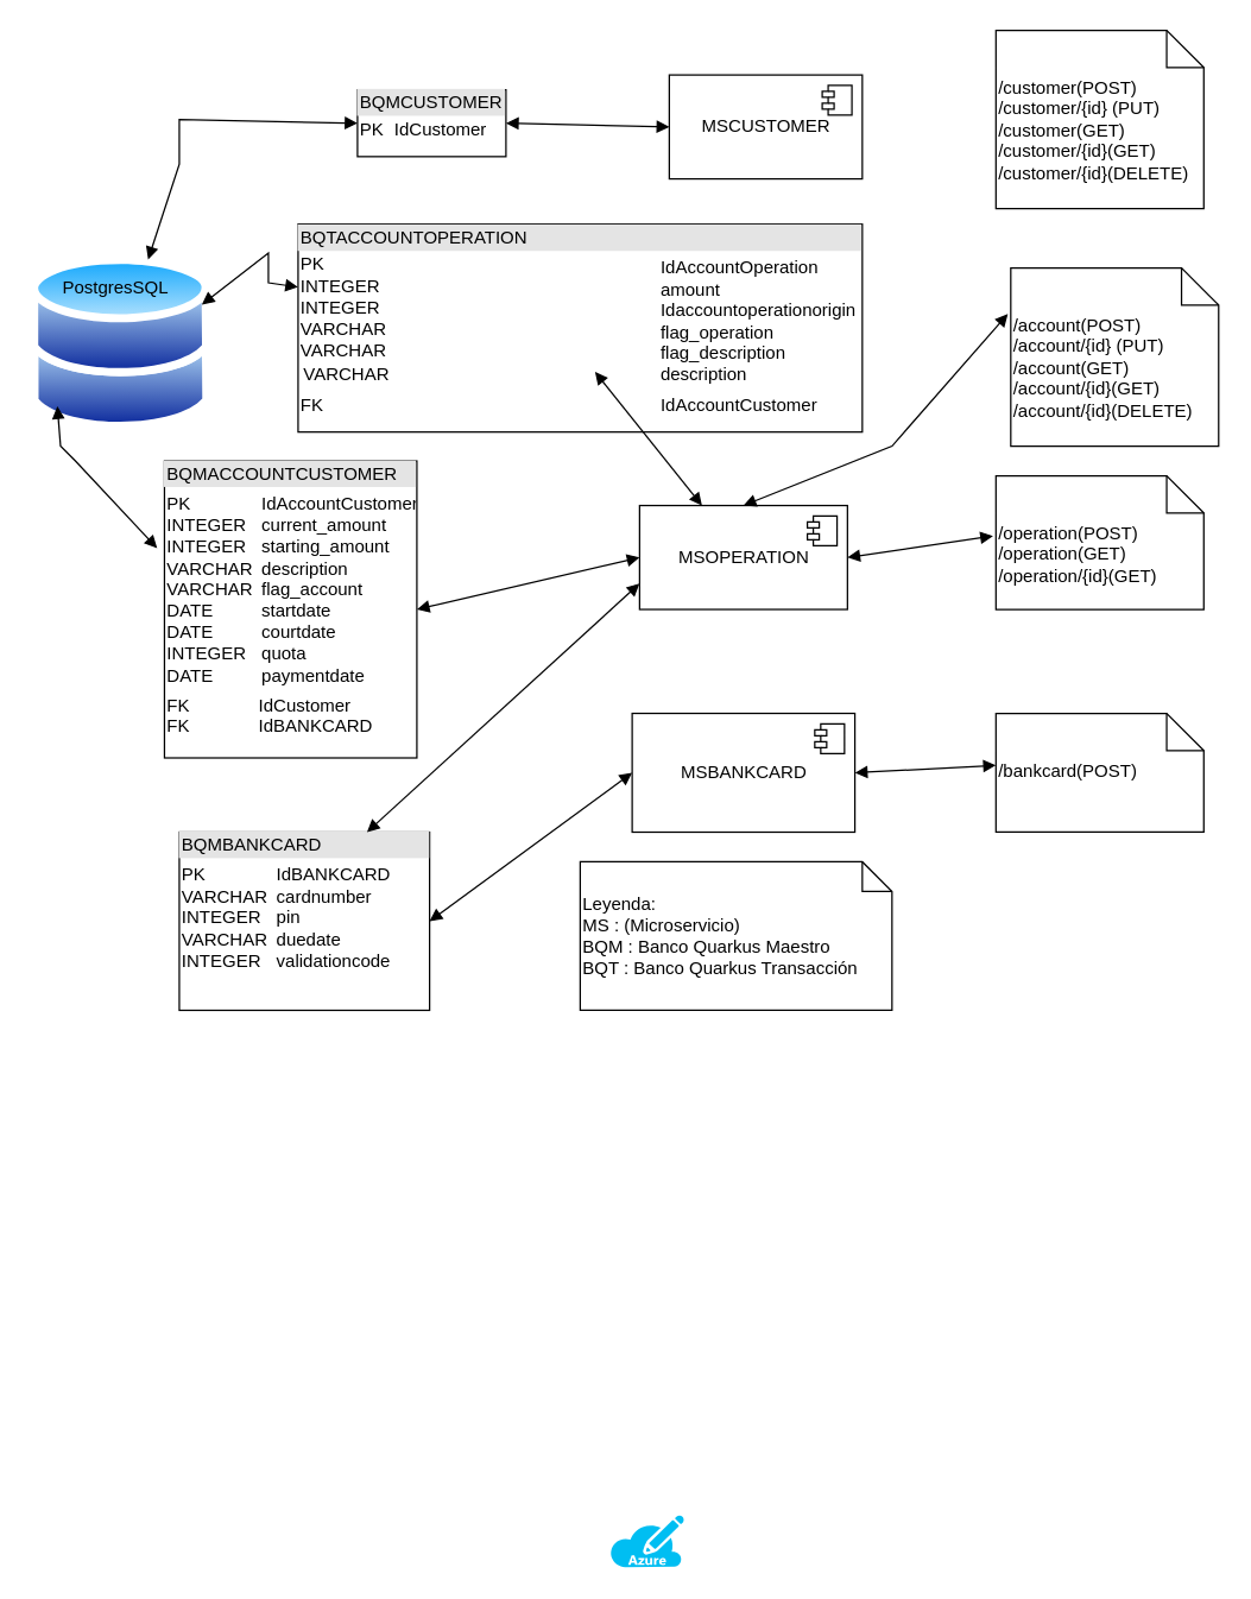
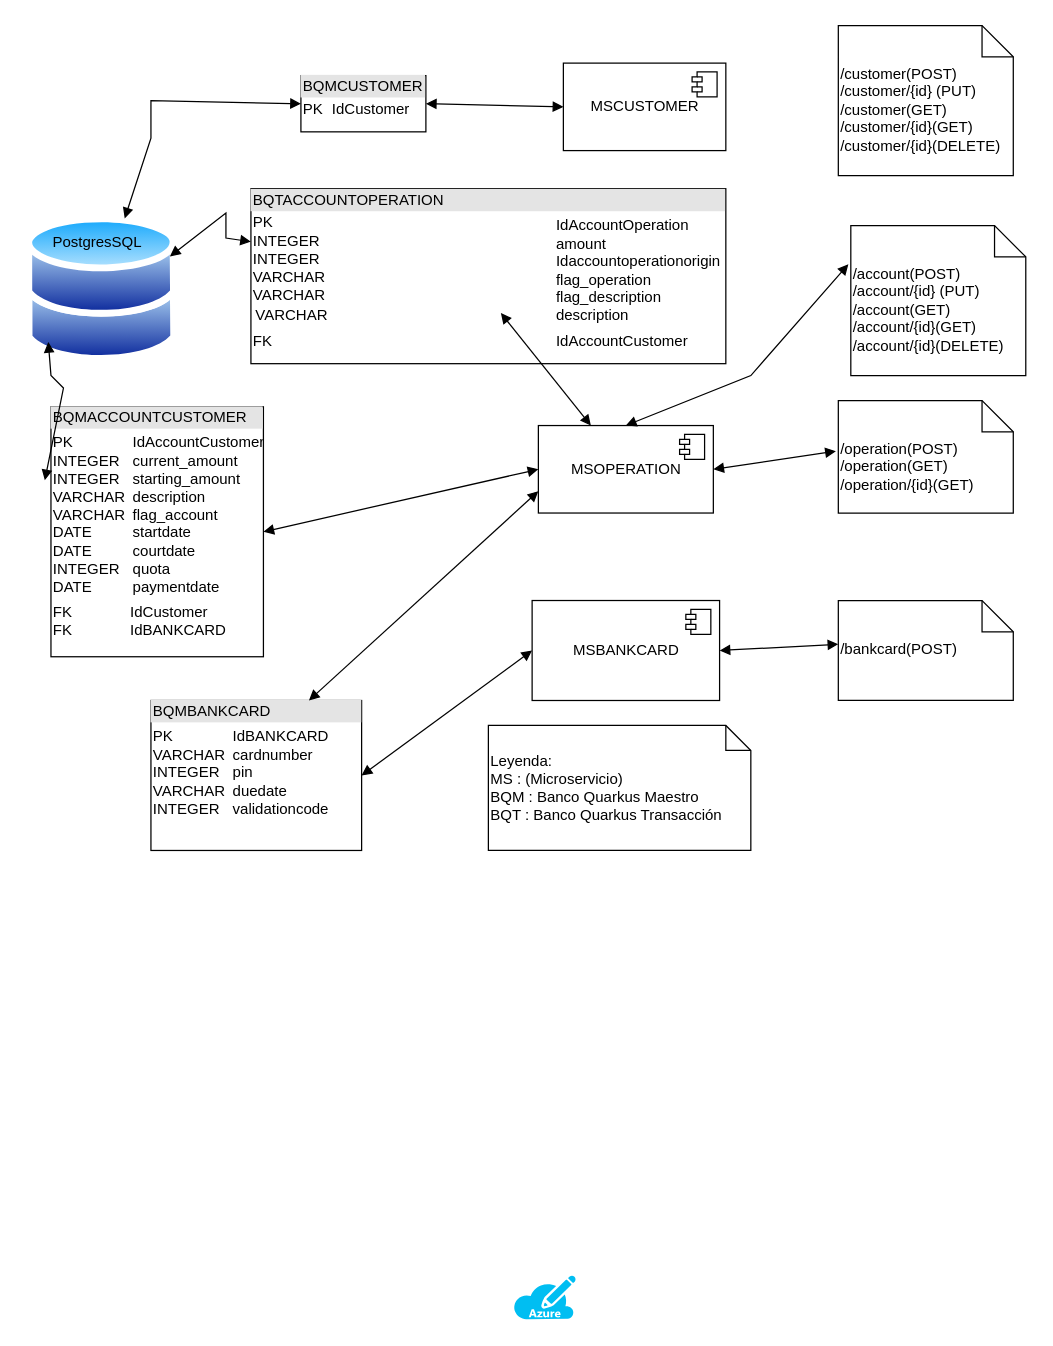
  <mxCell id="0" />
  <mxCell id="1" parent="0" />
  <mxCell id="2" value="" style="verticalLabelPosition=bottom;html=1;verticalAlign=top;align=center;strokeColor=none;fillColor=#00BEF2;shape=mxgraph.azure.azure_subscription;" parent="1" vertex="1"><mxGeometry x="410" y="1020" width="50" height="35" as="geometry" /></mxCell>
  <mxCell id="3" value="MSCUSTOMER" style="html=1;dropTarget=0;" parent="1" vertex="1"><mxGeometry x="450" y="50" width="130" height="70" as="geometry" /></mxCell>
  <mxCell id="4" value="" style="shape=module;jettyWidth=8;jettyHeight=4;" parent="3" vertex="1"><mxGeometry x="1" width="20" height="20" relative="1" as="geometry"><mxPoint x="-27" y="7" as="offset" /></mxGeometry></mxCell>
  <mxCell id="5" value="" style="aspect=fixed;perimeter=ellipsePerimeter;html=1;align=center;shadow=0;dashed=0;spacingTop=3;image;image=img/lib/active_directory/databases.svg;" parent="1" vertex="1"><mxGeometry y="171.5" width="121.43" height="119" as="geometry" x="20" /></mxCell>
  <mxCell id="6" value="/customer(POST)&lt;br&gt;/customer/{id} (PUT)&lt;br&gt;&lt;div style=&quot;&quot;&gt;&lt;span style=&quot;background-color: initial;&quot;&gt;/customer(GET)&lt;/span&gt;&lt;/div&gt;&lt;div style=&quot;&quot;&gt;/customer/{id}(GET)&lt;/div&gt;/customer/{id}(DELETE)" style="shape=note2;boundedLbl=1;whiteSpace=wrap;html=1;size=25;verticalAlign=top;align=left;" parent="1" vertex="1"><mxGeometry x="670" y="20" width="140" height="120" as="geometry" /></mxCell>
  <mxCell id="7" value="&lt;div style=&quot;box-sizing:border-box;width:100%;background:#e4e4e4;padding:2px;&quot;&gt;BQMCUSTOMER&lt;/div&gt;&lt;table style=&quot;width:100%;font-size:1em;&quot; cellpadding=&quot;2&quot; cellspacing=&quot;0&quot;&gt;&lt;tbody&gt;&lt;tr&gt;&lt;td&gt;PK&lt;/td&gt;&lt;td&gt;IdCustomer&lt;br&gt;&lt;/td&gt;&lt;/tr&gt;&lt;tr&gt;&lt;td&gt;&lt;br&gt;&lt;/td&gt;&lt;td&gt;&lt;br&gt;&lt;/td&gt;&lt;/tr&gt;&lt;tr&gt;&lt;td&gt;&lt;/td&gt;&lt;td&gt;&lt;br&gt;&lt;/td&gt;&lt;/tr&gt;&lt;/tbody&gt;&lt;/table&gt;" style="verticalAlign=top;align=left;overflow=fill;html=1;" parent="1" vertex="1"><mxGeometry x="240" y="60" width="100" height="45" as="geometry" /></mxCell>
  <mxCell id="8" value="" style="endArrow=block;startArrow=block;endFill=1;startFill=1;html=1;rounded=0;entryX=0;entryY=0.5;entryDx=0;entryDy=0;exitX=1;exitY=0.5;exitDx=0;exitDy=0;" parent="1" source="7" target="3" edge="1"><mxGeometry width="160" relative="1" as="geometry"><mxPoint x="350" y="84.5" as="sourcePoint" /><mxPoint x="440" y="85" as="targetPoint" /></mxGeometry></mxCell>
  <mxCell id="9" value="" style="endArrow=block;startArrow=block;endFill=1;startFill=1;html=1;rounded=0;entryX=0;entryY=0.5;entryDx=0;entryDy=0;" parent="1" source="5" target="7" edge="1"><mxGeometry width="160" relative="1" as="geometry"><mxPoint x="120" y="150" as="sourcePoint" /><mxPoint x="200" y="150.5" as="targetPoint" /><Array as="points"><mxPoint x="120" y="110" /><mxPoint x="120" y="80" /></Array></mxGeometry></mxCell>
- <mxCell id="10" value="&lt;div style=&quot;box-sizing:border-box;width:100%;background:#e4e4e4;padding:2px;&quot;&gt;BQMACCOUNTCUSTOMER&lt;/div&gt;&lt;table style=&quot;width:100%;font-size:1em;&quot; cellpadding=&quot;2&quot; cellspacing=&quot;0&quot;&gt;&lt;tbody&gt;&lt;tr&gt;&lt;td&gt;PK&lt;br&gt;INTEGER&lt;br&gt;INTEGER&lt;br&gt;VARCHAR&lt;br&gt;VARCHAR&lt;br&gt;DATE&lt;br&gt;DATE&lt;br&gt;INTEGER&lt;br&gt;DATE&lt;/td&gt;&lt;td&gt;&lt;table style=&quot;font-size: 1em; width: 160px;&quot; cellpadding=&quot;2&quot; cellspacing=&quot;0&quot;&gt;&lt;tbody&gt;&lt;tr&gt;&lt;td&gt;IdAccountCustomer&lt;br&gt;current_amount&lt;br&gt;starting_amount&lt;br&gt;description&lt;br&gt;flag_account&lt;br&gt;startdate&lt;br&gt;courtdate&lt;br&gt;quota&lt;br&gt;paymentdate&lt;br&gt;&lt;/td&gt;&lt;/tr&gt;&lt;/tbody&gt;&lt;/table&gt;&lt;/td&gt;&lt;/tr&gt;&lt;tr&gt;&lt;td&gt;FK&lt;br&gt;FK&lt;/td&gt;&lt;td&gt;IdCustomer&lt;br&gt;IdBANKCARD&lt;br&gt;&lt;/td&gt;&lt;/tr&gt;&lt;/tbody&gt;&lt;/table&gt;" style="verticalAlign=top;align=left;overflow=fill;html=1;" parent="1" vertex="1"><mxGeometry x="110" y="310" width="170" height="200" as="geometry" /></mxCell>
+ <mxCell id="10" value="&lt;div style=&quot;box-sizing:border-box;width:100%;background:#e4e4e4;padding:2px;&quot;&gt;BQMACCOUNTCUSTOMER&lt;/div&gt;&lt;table style=&quot;width:100%;font-size:1em;&quot; cellpadding=&quot;2&quot; cellspacing=&quot;0&quot;&gt;&lt;tbody&gt;&lt;tr&gt;&lt;td&gt;PK&lt;br&gt;INTEGER&lt;br&gt;INTEGER&lt;br&gt;VARCHAR&lt;br&gt;VARCHAR&lt;br&gt;DATE&lt;br&gt;DATE&lt;br&gt;INTEGER&lt;br&gt;DATE&lt;/td&gt;&lt;td&gt;&lt;table style=&quot;font-size: 1em; width: 160px;&quot; cellpadding=&quot;2&quot; cellspacing=&quot;0&quot;&gt;&lt;tbody&gt;&lt;tr&gt;&lt;td&gt;IdAccountCustomer&lt;br&gt;current_amount&lt;br&gt;starting_amount&lt;br&gt;description&lt;br&gt;flag_account&lt;br&gt;startdate&lt;br&gt;courtdate&lt;br&gt;quota&lt;br&gt;paymentdate&lt;br&gt;&lt;/td&gt;&lt;/tr&gt;&lt;/tbody&gt;&lt;/table&gt;&lt;/td&gt;&lt;/tr&gt;&lt;tr&gt;&lt;td&gt;FK&lt;br&gt;FK&lt;/td&gt;&lt;td&gt;IdCustomer&lt;br&gt;IdBANKCARD&lt;br&gt;&lt;/td&gt;&lt;/tr&gt;&lt;/tbody&gt;&lt;/table&gt;" style="verticalAlign=top;align=left;overflow=fill;html=1;" parent="1" vertex="1"><mxGeometry x="40" y="325" width="170" height="200" as="geometry" /></mxCell>
  <mxCell id="11" value="&lt;div style=&quot;box-sizing:border-box;width:100%;background:#e4e4e4;padding:2px;&quot;&gt;BQTACCOUNTOPERATION&lt;/div&gt;&lt;table style=&quot;width:100%;font-size:1em;&quot; cellpadding=&quot;2&quot; cellspacing=&quot;0&quot;&gt;&lt;tbody&gt;&lt;tr&gt;&lt;td&gt;PK&lt;br&gt;INTEGER&lt;br&gt;INTEGER&lt;br&gt;VARCHAR&lt;br&gt;VARCHAR&lt;br&gt;&lt;table style=&quot;font-size: 1em; width: 235px;&quot; cellpadding=&quot;2&quot; cellspacing=&quot;0&quot;&gt;&lt;tbody&gt;&lt;tr&gt;&lt;td&gt;VARCHAR&lt;br&gt;&lt;/td&gt;&lt;/tr&gt;&lt;/tbody&gt;&lt;/table&gt;&lt;/td&gt;&lt;td&gt;IdAccountOperation&lt;br&gt;amount&lt;br&gt;Idaccountoperationorigin&lt;br&gt;flag_operation&lt;br&gt;flag_description&lt;br&gt;description&lt;/td&gt;&lt;/tr&gt;&lt;tr&gt;&lt;td&gt;FK&lt;/td&gt;&lt;td&gt;IdAccountCustomer&lt;/td&gt;&lt;/tr&gt;&lt;tr&gt;&lt;td&gt;&lt;/td&gt;&lt;td&gt;&lt;br&gt;&lt;/td&gt;&lt;/tr&gt;&lt;/tbody&gt;&lt;/table&gt;" style="verticalAlign=top;align=left;overflow=fill;html=1;" parent="1" vertex="1"><mxGeometry x="200" y="150.5" width="380" height="140" as="geometry" /></mxCell>
  <mxCell id="12" value="MSOPERATION" style="html=1;dropTarget=0;" parent="1" vertex="1"><mxGeometry x="430" y="340" width="140" height="70" as="geometry" /></mxCell>
  <mxCell id="13" value="" style="shape=module;jettyWidth=8;jettyHeight=4;" parent="12" vertex="1"><mxGeometry x="1" width="20" height="20" relative="1" as="geometry"><mxPoint x="-27" y="7" as="offset" /></mxGeometry></mxCell>
  <mxCell id="14" value="/account(POST)&lt;br&gt;/account/{id} (PUT)&lt;br&gt;&lt;div style=&quot;&quot;&gt;&lt;span style=&quot;background-color: initial;&quot;&gt;/&lt;/span&gt;account&lt;span style=&quot;background-color: initial;&quot;&gt;(GET)&lt;/span&gt;&lt;/div&gt;&lt;div style=&quot;&quot;&gt;/account/{id}(GET)&lt;/div&gt;/account/{id}(DELETE)" style="shape=note2;boundedLbl=1;whiteSpace=wrap;html=1;size=25;verticalAlign=top;align=left;" parent="1" vertex="1"><mxGeometry x="680" y="180" width="140" height="120" as="geometry" /></mxCell>
  <mxCell id="15" value="/operation(POST)&lt;br&gt;&lt;div style=&quot;&quot;&gt;&lt;span style=&quot;background-color: initial;&quot;&gt;/&lt;/span&gt;operation&lt;span style=&quot;background-color: initial;&quot;&gt;(GET)&lt;/span&gt;&lt;/div&gt;&lt;div style=&quot;&quot;&gt;/operation/{id}(GET)&lt;/div&gt;" style="shape=note2;boundedLbl=1;whiteSpace=wrap;html=1;size=25;verticalAlign=top;align=left;" parent="1" vertex="1"><mxGeometry x="670" y="320" width="140" height="90" as="geometry" /></mxCell>
  <mxCell id="16" value="" style="endArrow=block;startArrow=block;endFill=1;startFill=1;html=1;rounded=0;exitX=0.5;exitY=0;exitDx=0;exitDy=0;entryX=-0.014;entryY=0.258;entryDx=0;entryDy=0;entryPerimeter=0;" parent="1" source="12" target="14" edge="1"><mxGeometry width="160" relative="1" as="geometry"><mxPoint x="500" y="192.81" as="sourcePoint" /><mxPoint x="590" y="189.998" as="targetPoint" /><Array as="points"><mxPoint x="600" y="300" /></Array></mxGeometry></mxCell>
  <mxCell id="17" value="" style="endArrow=block;startArrow=block;endFill=1;startFill=1;html=1;rounded=0;exitX=1;exitY=0.5;exitDx=0;exitDy=0;entryX=-0.014;entryY=0.45;entryDx=0;entryDy=0;entryPerimeter=0;" parent="1" source="12" target="15" edge="1"><mxGeometry width="160" relative="1" as="geometry"><mxPoint x="556.96" y="374.04" as="sourcePoint" /><mxPoint x="670" y="350" as="targetPoint" /><Array as="points" /></mxGeometry></mxCell>
  <mxCell id="18" value="" style="endArrow=block;startArrow=block;endFill=1;startFill=1;html=1;rounded=0;exitX=0.5;exitY=1;exitDx=0;exitDy=0;" parent="1" target="12" edge="1"><mxGeometry width="160" relative="1" as="geometry"><mxPoint x="400" y="250" as="sourcePoint" /><mxPoint x="518.04" y="324" as="targetPoint" /><Array as="points" /></mxGeometry></mxCell>
  <mxCell id="19" value="" style="endArrow=block;startArrow=block;endFill=1;startFill=1;html=1;rounded=0;entryX=0;entryY=0.5;entryDx=0;entryDy=0;exitX=1;exitY=0.5;exitDx=0;exitDy=0;" parent="1" source="10" target="12" edge="1"><mxGeometry width="160" relative="1" as="geometry"><mxPoint x="410" y="260" as="sourcePoint" /><mxPoint x="490" y="268" as="targetPoint" /><Array as="points" /></mxGeometry></mxCell>
  <mxCell id="20" value="" style="endArrow=block;startArrow=block;endFill=1;startFill=1;html=1;rounded=0;entryX=-0.029;entryY=0.294;entryDx=0;entryDy=0;entryPerimeter=0;exitX=0;exitY=1;exitDx=0;exitDy=0;" parent="1" source="5" target="10" edge="1"><mxGeometry width="160" relative="1" as="geometry"><mxPoint x="149.999" y="229.995" as="sourcePoint" /><mxPoint x="278.17" y="160.99" as="targetPoint" /><Array as="points"><mxPoint x="40" y="300" /><mxPoint x="50" y="310" /></Array></mxGeometry></mxCell>
  <mxCell id="21" value="" style="endArrow=block;startArrow=block;endFill=1;startFill=1;html=1;rounded=0;exitX=1;exitY=0.25;exitDx=0;exitDy=0;" parent="1" source="5" target="11" edge="1"><mxGeometry width="160" relative="1" as="geometry"><mxPoint x="122.774" y="310.96" as="sourcePoint" /><mxPoint x="253.88" y="317.03" as="targetPoint" /><Array as="points"><mxPoint x="180" y="170" /><mxPoint x="180" y="190" /></Array></mxGeometry></mxCell>
  <mxCell id="22" value="MSBANKCARD" style="html=1;dropTarget=0;" parent="1" vertex="1"><mxGeometry x="425" y="480" width="150" height="80" as="geometry" /></mxCell>
  <mxCell id="23" value="" style="shape=module;jettyWidth=8;jettyHeight=4;" parent="22" vertex="1"><mxGeometry x="1" width="20" height="20" relative="1" as="geometry"><mxPoint x="-27" y="7" as="offset" /></mxGeometry></mxCell>
  <mxCell id="24" value="&lt;div style=&quot;box-sizing:border-box;width:100%;background:#e4e4e4;padding:2px;&quot;&gt;BQMBANKCARD&lt;/div&gt;&lt;table style=&quot;width:100%;font-size:1em;&quot; cellpadding=&quot;2&quot; cellspacing=&quot;0&quot;&gt;&lt;tbody&gt;&lt;tr&gt;&lt;td&gt;PK&lt;br&gt;VARCHAR&lt;br&gt;INTEGER&lt;br&gt;VARCHAR&lt;br style=&quot;border-color: var(--border-color);&quot;&gt;INTEGER&lt;br&gt;&lt;/td&gt;&lt;td&gt;&lt;table style=&quot;font-size: 1em; width: 160px;&quot; cellpadding=&quot;2&quot; cellspacing=&quot;0&quot;&gt;&lt;tbody&gt;&lt;tr&gt;&lt;td&gt;IdBANKCARD&lt;br&gt;cardnumber&lt;br&gt;pin&lt;br&gt;duedate&lt;br&gt;validationcode&lt;/td&gt;&lt;/tr&gt;&lt;/tbody&gt;&lt;/table&gt;&lt;/td&gt;&lt;/tr&gt;&lt;tr&gt;&lt;td&gt;&lt;br&gt;&lt;/td&gt;&lt;td&gt;&lt;br&gt;&lt;/td&gt;&lt;/tr&gt;&lt;/tbody&gt;&lt;/table&gt;" style="verticalAlign=top;align=left;overflow=fill;html=1;" parent="1" vertex="1"><mxGeometry x="120" y="560" width="168.57" height="120" as="geometry" /></mxCell>
  <mxCell id="25" value="" style="endArrow=block;startArrow=block;endFill=1;startFill=1;html=1;rounded=0;entryX=0;entryY=0.5;entryDx=0;entryDy=0;exitX=1;exitY=0.5;exitDx=0;exitDy=0;" parent="1" source="24" target="22" edge="1"><mxGeometry width="160" relative="1" as="geometry"><mxPoint x="295" y="530" as="sourcePoint" /><mxPoint x="425" y="510" as="targetPoint" /><Array as="points" /></mxGeometry></mxCell>
  <mxCell id="26" value="" style="endArrow=block;startArrow=block;endFill=1;startFill=1;html=1;rounded=0;exitX=1;exitY=0.5;exitDx=0;exitDy=0;entryX=0;entryY=0.5;entryDx=0;entryDy=0;entryPerimeter=0;" parent="1" source="22" edge="1"><mxGeometry width="160" relative="1" as="geometry"><mxPoint x="580" y="385" as="sourcePoint" /><mxPoint x="670" y="515" as="targetPoint" /><Array as="points" /></mxGeometry></mxCell>
  <mxCell id="27" value="/bankcard(POST)" style="shape=note2;boundedLbl=1;whiteSpace=wrap;html=1;size=25;verticalAlign=top;align=left;" parent="1" vertex="1"><mxGeometry x="670" y="480" width="140" height="80" as="geometry" /></mxCell>
  <mxCell id="28" value="" style="endArrow=block;startArrow=block;endFill=1;startFill=1;html=1;rounded=0;entryX=0;entryY=0.75;entryDx=0;entryDy=0;exitX=0.75;exitY=0;exitDx=0;exitDy=0;" parent="1" source="24" target="12" edge="1"><mxGeometry width="160" relative="1" as="geometry"><mxPoint x="280" y="500" as="sourcePoint" /><mxPoint x="405" y="460" as="targetPoint" /><Array as="points" /></mxGeometry></mxCell>
  <mxCell id="29" value="Leyenda:&lt;br&gt;MS : (Microservicio)&lt;br&gt;BQM : Banco Quarkus Maestro&lt;br&gt;BQT : Banco Quarkus Transacción" style="shape=note;size=20;whiteSpace=wrap;html=1;align=left;" parent="1" vertex="1"><mxGeometry x="390" y="580" width="210" height="100" as="geometry" /></mxCell>
  <mxCell id="30" value="PostgresSQL" style="text;strokeColor=none;fillColor=none;spacingLeft=4;spacingRight=4;overflow=hidden;rotatable=0;points=[[0,0.5],[1,0.5]];portConstraint=eastwest;fontSize=12;" parent="1" vertex="1"><mxGeometry x="35.72" y="180" width="90" height="30" as="geometry" /></mxCell>
